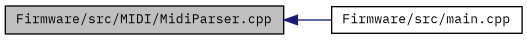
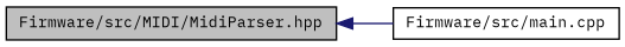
  digraph {
    rankdir=LR
    fontname="IBM Plex Mono"
    node [color=black fontname="IBM Plex Mono" fontsize=10 shape=record style=filled]
-   n1 [fillcolor=grey75 fontcolor=black height=0.2 label="Firmware/src/MIDI/MidiParser.cpp" width=0.4]
+   n1 [fillcolor=grey75 fontcolor=black height=0.2 label="Firmware/src/MIDI/MidiParser.hpp" width=0.4]
    n2 [fillcolor=white height=0.2 label="Firmware/src/main.cpp" width=0.4]
    n1 -> n2 [color=midnightblue dir=back fontname="IBM Plex Mono" fontsize=10 labelfontname=Helvetica labelfontsize=10 style=solid]
  }
